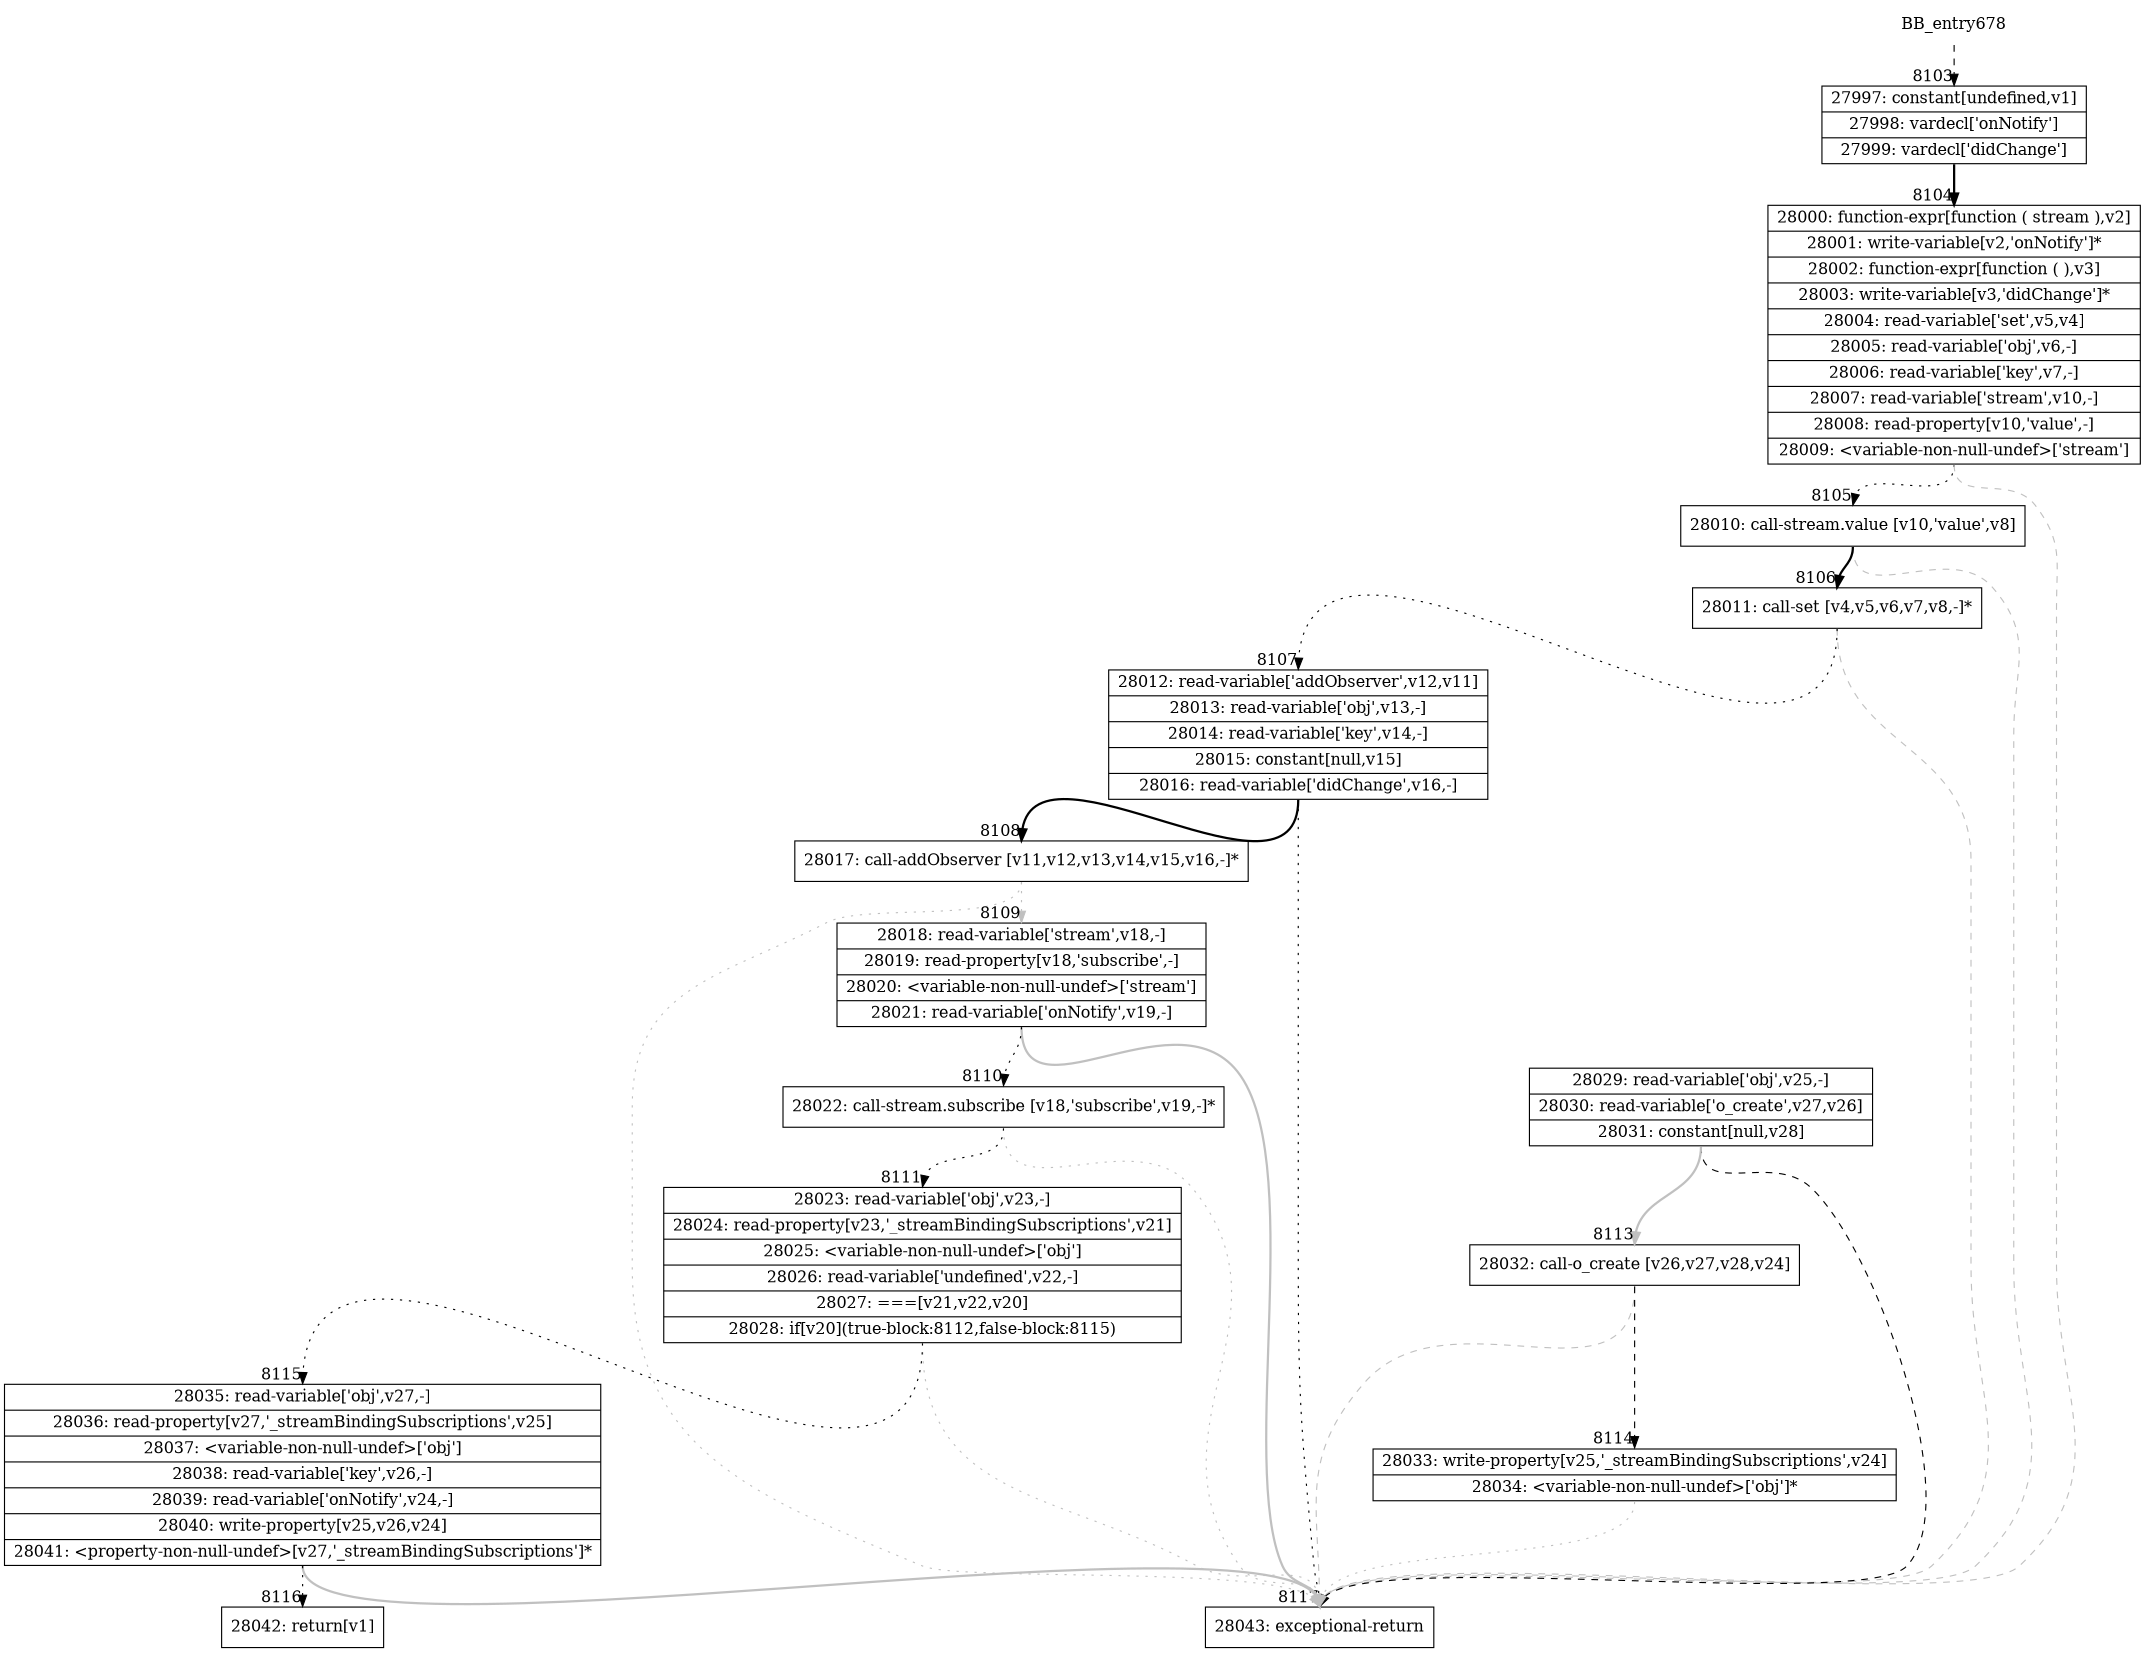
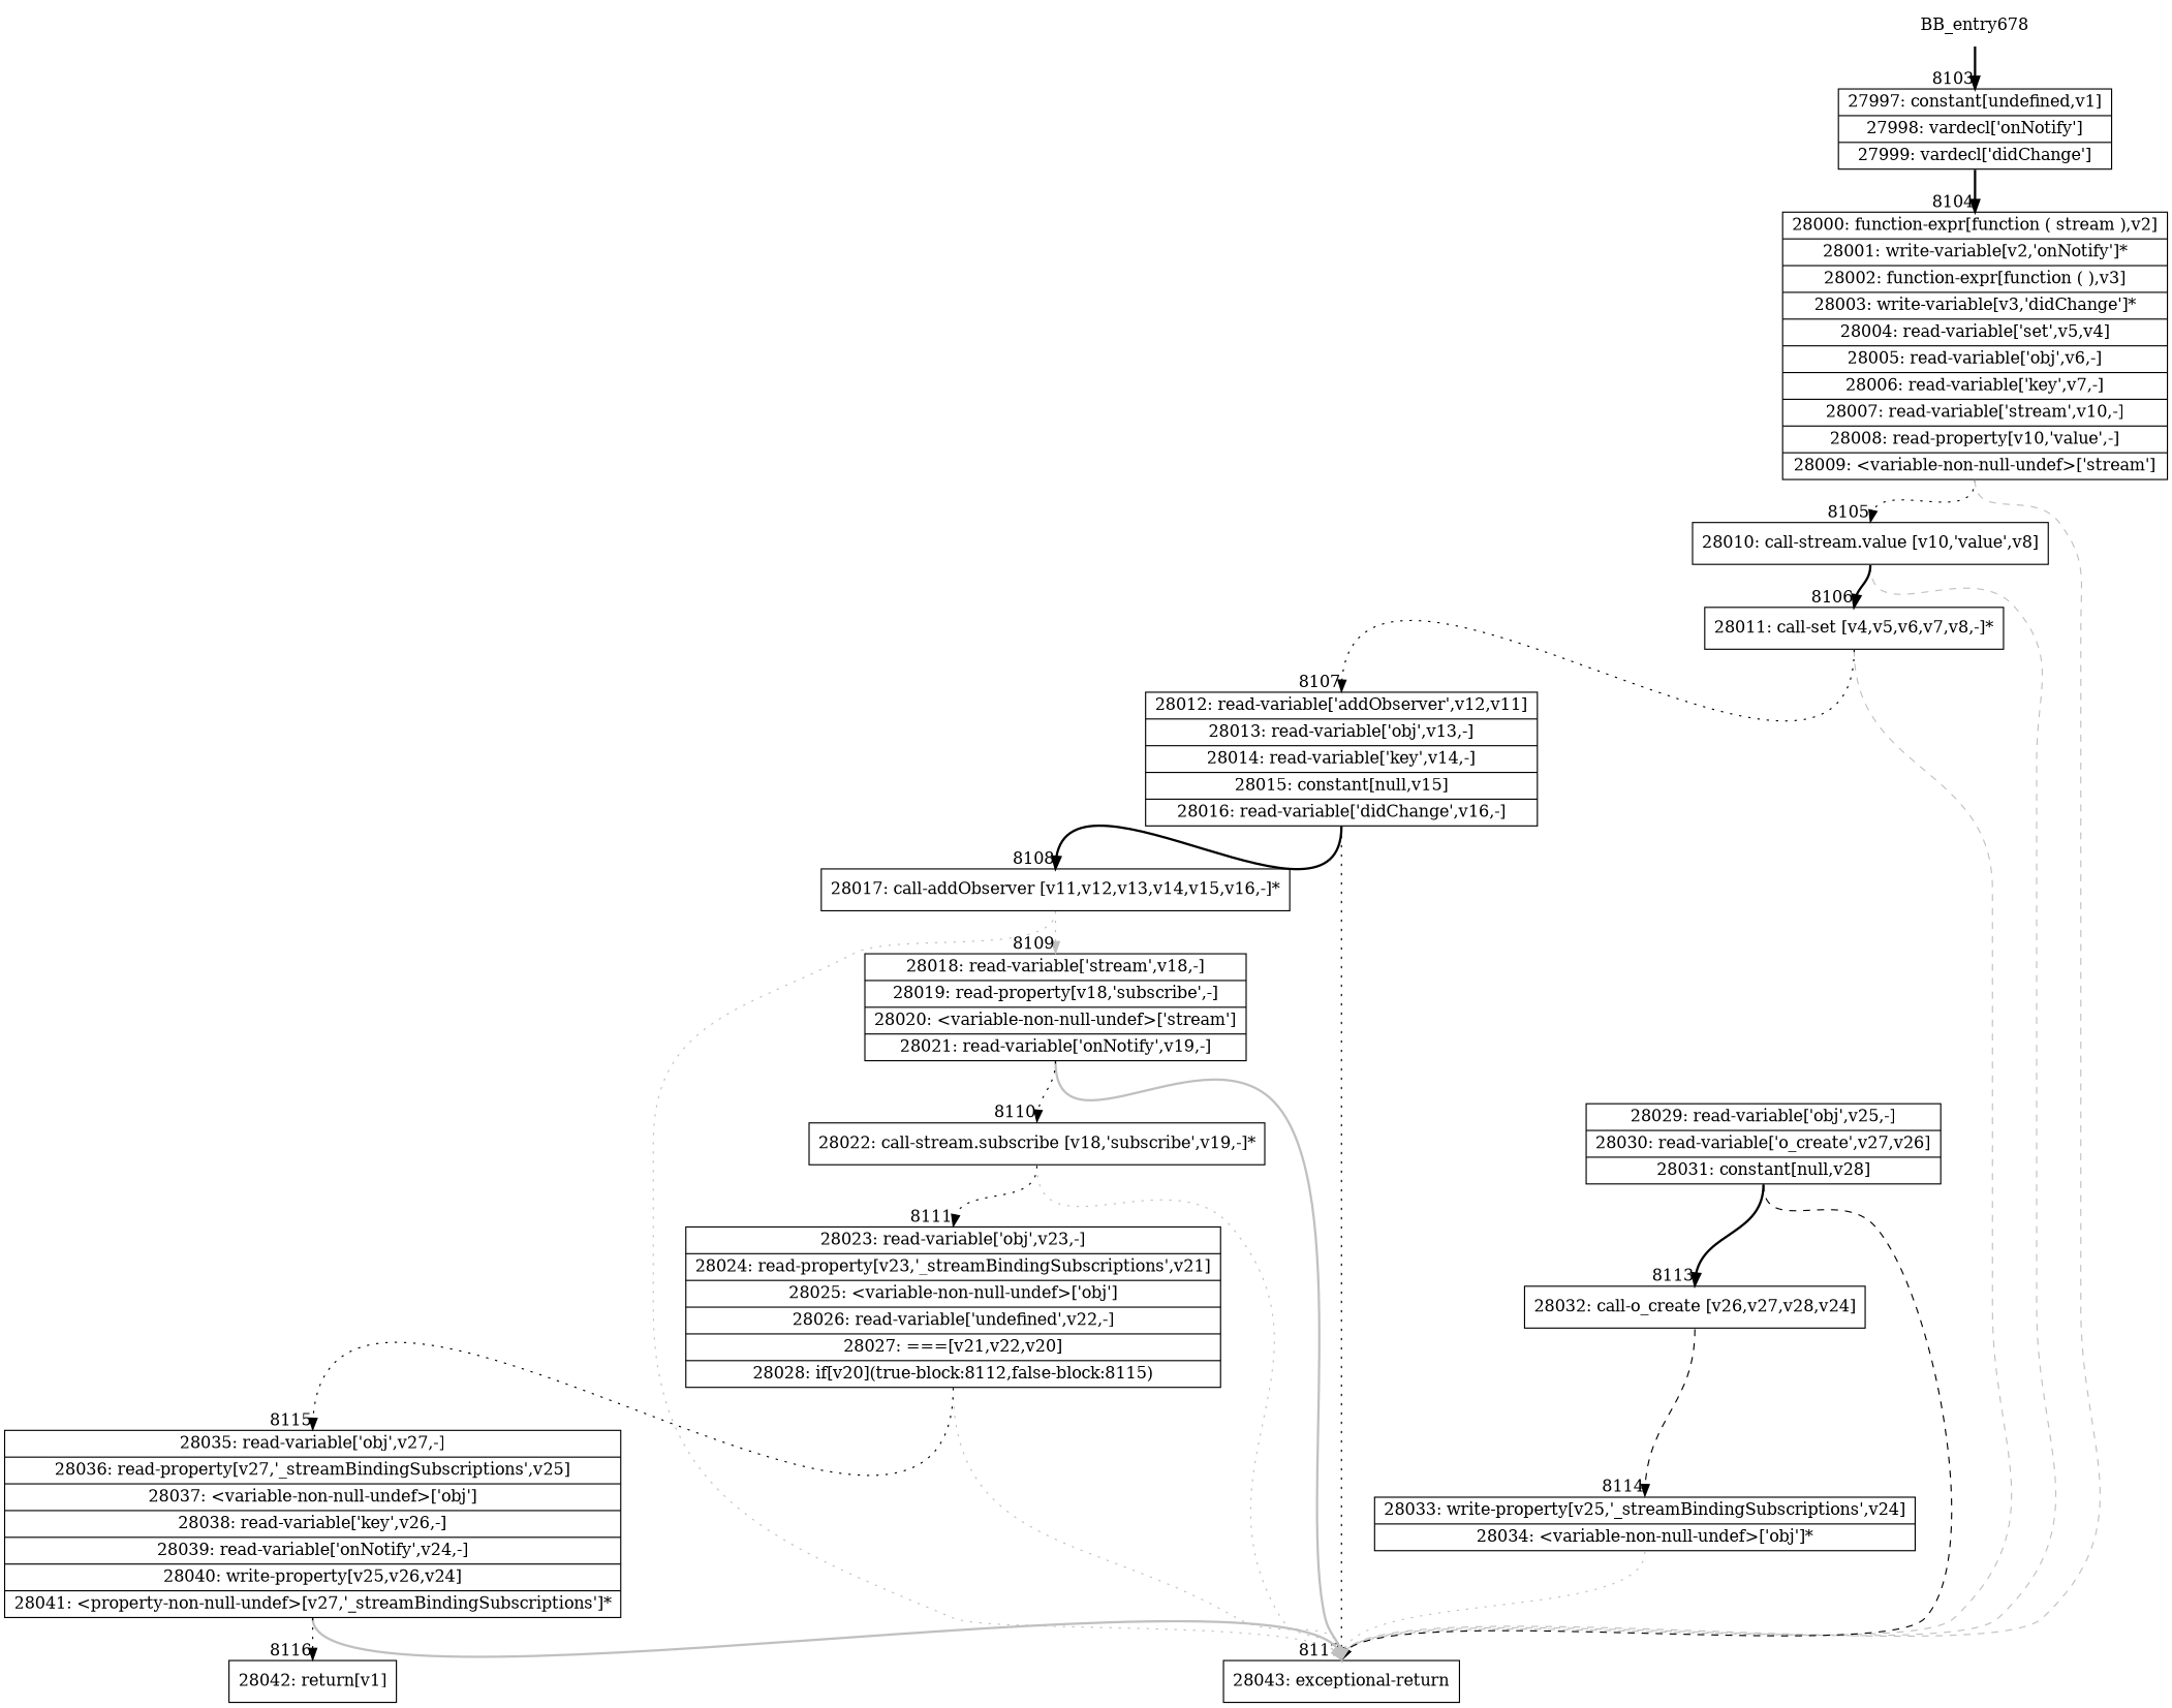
  digraph {
    rankdir=TD
    node [shape=record]
    edge [headport=n style=dotted tailport=s]
    BB_entry678 [shape=none]
    n2 [label="{27997: constant[undefined,v1]|27998: vardecl['onNotify']|27999: vardecl['didChange']}"]
    n3 [label="{28000: function-expr[function ( stream ),v2]|28001: write-variable[v2,'onNotify']*|28002: function-expr[function ( ),v3]|28003: write-variable[v3,'didChange']*|28004: read-variable['set',v5,v4]|28005: read-variable['obj',v6,-]|28006: read-variable['key',v7,-]|28007: read-variable['stream',v10,-]|28008: read-property[v10,'value',-]|28009: \<variable-non-null-undef\>['stream']}"]
    n4 [label="{28010: call-stream.value [v10,'value',v8]}"]
    n5 [label="{28043: exceptional-return}"]
    n6 [label="{28011: call-set [v4,v5,v6,v7,v8,-]*}"]
    n7 [label="{28012: read-variable['addObserver',v12,v11]|28013: read-variable['obj',v13,-]|28014: read-variable['key',v14,-]|28015: constant[null,v15]|28016: read-variable['didChange',v16,-]}"]
    n8 [label="{28017: call-addObserver [v11,v12,v13,v14,v15,v16,-]*}"]
    n9 [label="{28018: read-variable['stream',v18,-]|28019: read-property[v18,'subscribe',-]|28020: \<variable-non-null-undef\>['stream']|28021: read-variable['onNotify',v19,-]}"]
    n10 [label="{28022: call-stream.subscribe [v18,'subscribe',v19,-]*}"]
    n11 [label="{28023: read-variable['obj',v23,-]|28024: read-property[v23,'_streamBindingSubscriptions',v21]|28025: \<variable-non-null-undef\>['obj']|28026: read-variable['undefined',v22,-]|28027: ===[v21,v22,v20]|28028: if[v20](true-block:8112,false-block:8115)}"]
    n12 [label="{28035: read-variable['obj',v27,-]|28036: read-property[v27,'_streamBindingSubscriptions',v25]|28037: \<variable-non-null-undef\>['obj']|28038: read-variable['key',v26,-]|28039: read-variable['onNotify',v24,-]|28040: write-property[v25,v26,v24]|28041: \<property-non-null-undef\>[v27,'_streamBindingSubscriptions']*}"]
    n13 [label="{28029: read-variable['obj',v25,-]|28030: read-variable['o_create',v27,v26]|28031: constant[null,v28]}"]
    n14 [label="{28032: call-o_create [v26,v27,v28,v24]}"]
    n15 [label="{28042: return[v1]}"]
    n16 [label="{28033: write-property[v25,'_streamBindingSubscriptions',v24]|28034: \<variable-non-null-undef\>['obj']*}"]
-   BB_entry678 -> n2 [headlabel="    8103" style=dashed]
+   BB_entry678 -> n2 [headlabel="    8103" style=bold]
    n2 -> n3 [headlabel="      8104" style=bold]
    n3 -> n4 [headlabel="      8105"]
    n3 -> n5 [color=gray headlabel="      8117" style=dashed]
    n4 -> n5 [color=gray style=dashed]
    n4 -> n6 [headlabel="      8106" style=bold]
    n6 -> n5 [color=gray style=dashed]
    n6 -> n7 [headlabel="      8107"]
    n7 -> n5 [color=black]
    n7 -> n8 [headlabel="      8108" style=bold]
    n8 -> n5 [color=gray]
    n8 -> n9 [color=gray headlabel="      8109"]
    n9 -> n5 [color=gray style=bold]
    n9 -> n10 [headlabel="      8110"]
    n10 -> n5 [color=gray]
    n10 -> n11 [headlabel="      8111"]
    n11 -> n5 [color=gray]
    n11 -> n12 [headlabel="      8115"]
    n12 -> n5 [color=gray style=bold]
    n12 -> n15 [headlabel="      8116"]
    n13 -> n5 [color=black style=dashed]
-   n13 -> n14 [headlabel="      8113" style=bold color=gray]
-   n14 -> n5 [color=gray style=dashed]
+   n13 -> n14 [headlabel="      8113" style=bold]
    n14 -> n16 [headlabel="      8114" style=dashed]
    n16 -> n5 [color=gray]
  }
